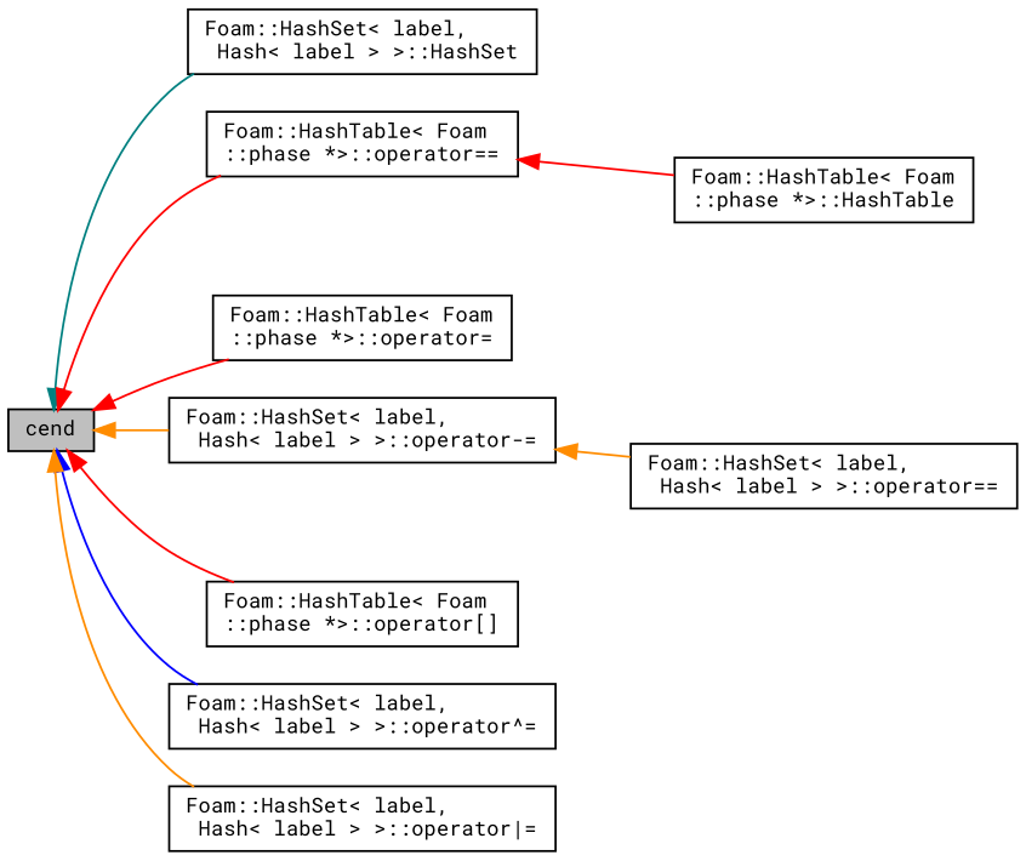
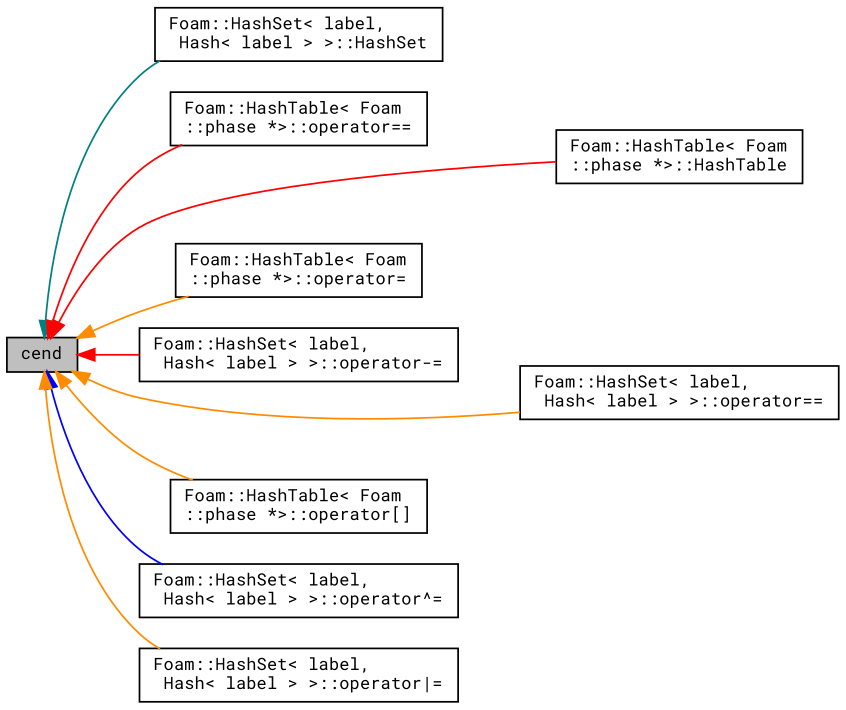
  digraph {
    fontname="Roboto Mono"
    rankdir=LR
    node [color=black fontname="Roboto Mono" fontsize=10 shape=record]
    edge [color=darkorange dir=back fontname="Roboto Mono" fontsize=10 labelfontname=Helvetica labelfontsize=10 style=solid]
    n1 [fillcolor=grey75 fontcolor=black height=0.2 label=cend style=filled width=0.4]
    n2 [height=0.2 label="Foam::HashSet\< label,\l Hash\< label \> \>::HashSet" width=0.4]
    n3 [height=0.2 label="Foam::HashTable\< Foam\l::phase *\>::HashTable" width=0.4]
    n4 [height=0.2 label="Foam::HashSet\< label,\l Hash\< label \> \>::operator-=" width=0.4]
    n5 [height=0.2 label="Foam::HashTable\< Foam\l::phase *\>::operator=" width=0.4]
    n6 [height=0.2 label="Foam::HashSet\< label,\l Hash\< label \> \>::operator==" width=0.4]
    n7 [height=0.2 label="Foam::HashTable\< Foam\l::phase *\>::operator==" width=0.4]
    n8 [height=0.2 label="Foam::HashTable\< Foam\l::phase *\>::operator[]" width=0.4]
    n9 [height=0.2 label="Foam::HashSet\< label,\l Hash\< label \> \>::operator^=" width=0.4]
    n10 [height=0.2 label="Foam::HashSet\< label,\l Hash\< label \> \>::operator\|=" width=0.4]
    n1 -> n2 [color=teal]
-   n7 -> n3 [color=red]
-   n1 -> n4
-   n1 -> n5 [color=red]
-   n4 -> n6
+   n1 -> n3 [color=red]
+   n1 -> n4 [color=red]
+   n1 -> n5
+   n1 -> n6
    n1 -> n7 [color=red]
-   n1 -> n8 [color=red]
+   n1 -> n8
    n1 -> n9 [color=blue]
    n1 -> n10
  }
